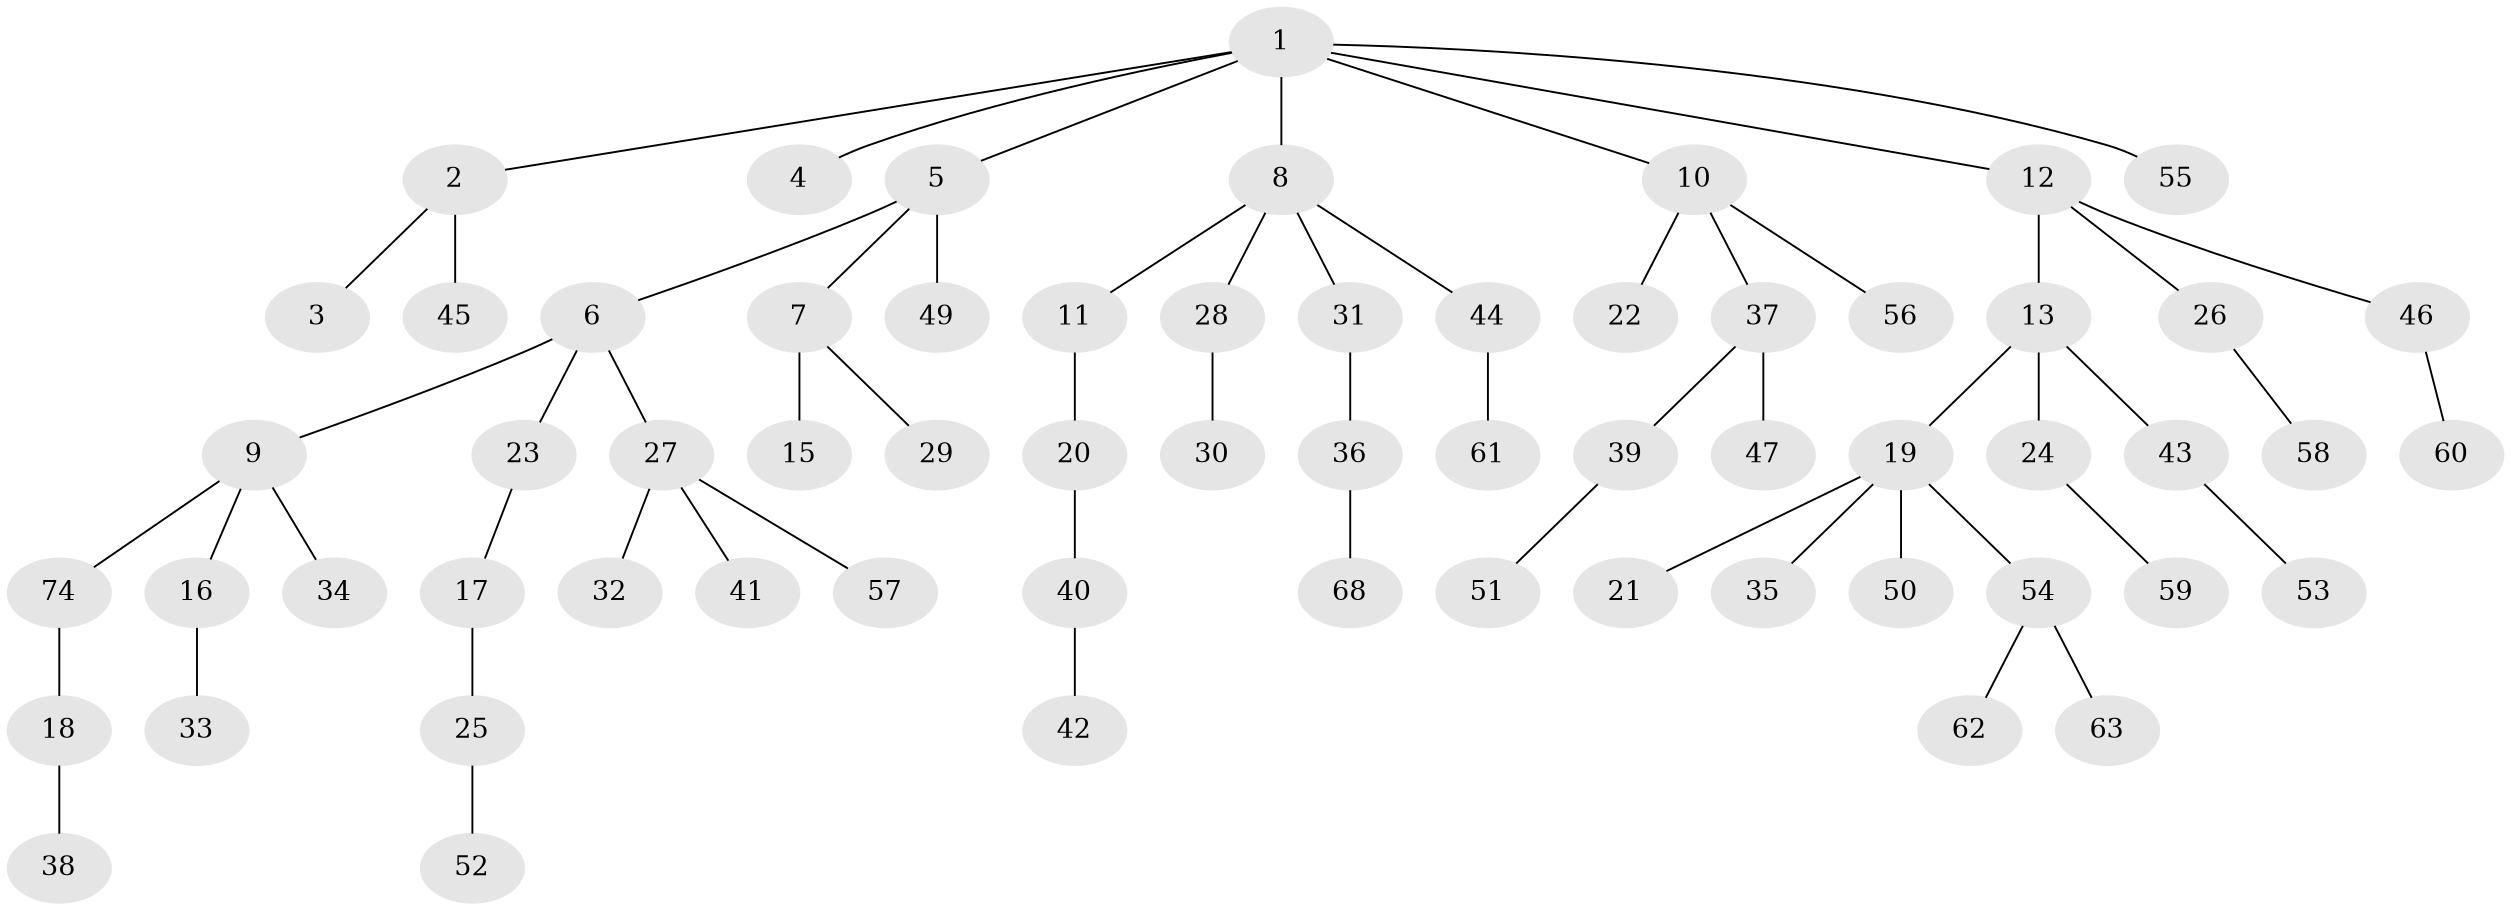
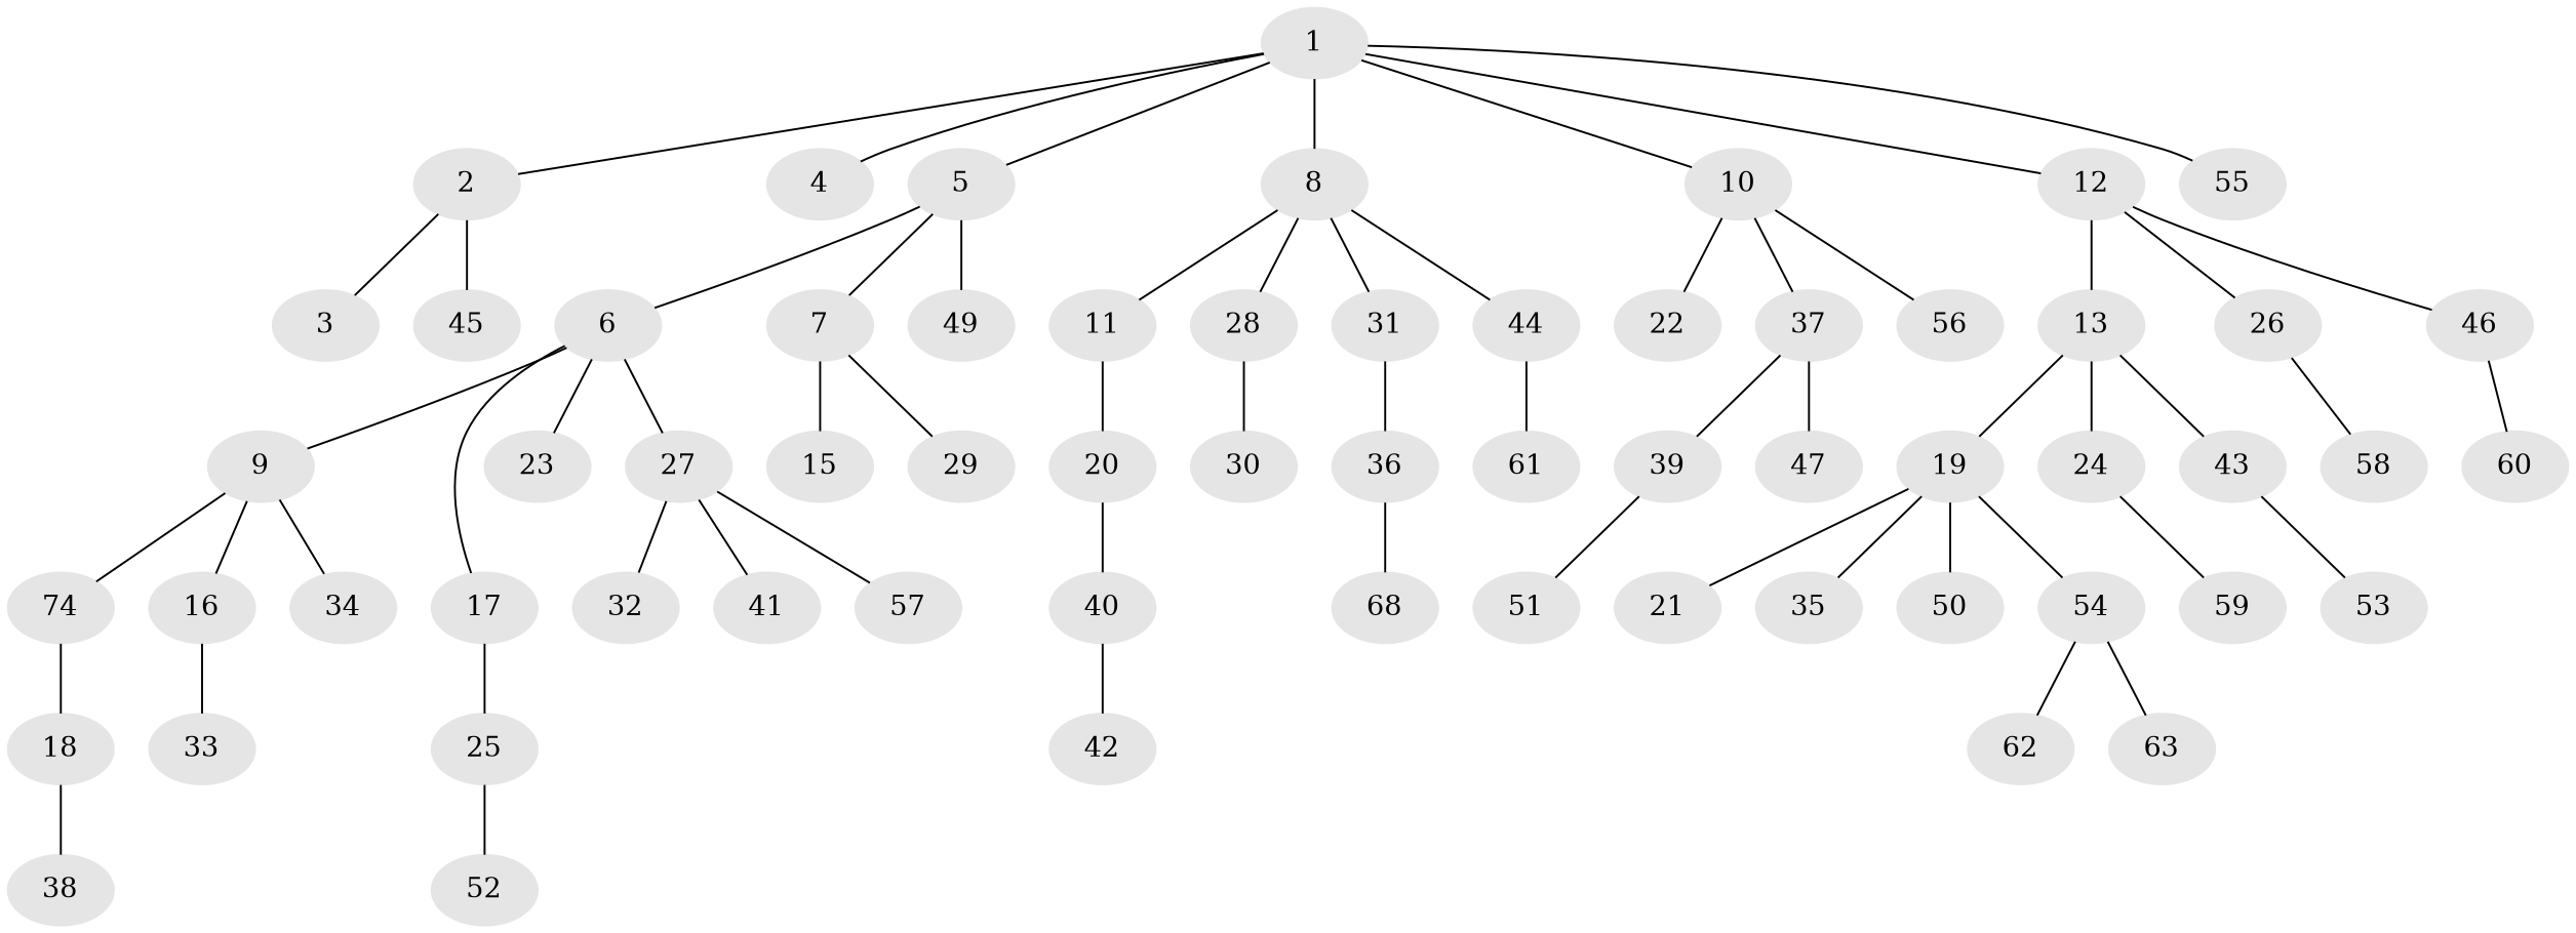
  graph {
    node [color=gray90 style=filled]
    1
    2
    4
    5
    8
    10
    12
    55
    3
    45
    6
    7
    49
    11
    28
    31
    44
    22
    37
    56
    13
    26
    46
    9
    17
    23
    27
    15
    29
    n30 [label=74]
    16
    34
    25
    32
    41
    57
    20
    30
    36
    61
    18
    33
    39
    47
    40
    19
    24
    43
    58
    60
    21
    35
    50
    54
    59
    53
    38
    52
    62
    63
    42
    n62 [label=68]
    51
    1 -- 2
    1 -- 4
    1 -- 5
    1 -- 8
    1 -- 10
    1 -- 12
    1 -- 55
    2 -- 3
    2 -- 45
    5 -- 6
    5 -- 7
    5 -- 49
    8 -- 11
    8 -- 28
    8 -- 31
    8 -- 44
    10 -- 22
    10 -- 37
    10 -- 56
    12 -- 13
    12 -- 26
    12 -- 46
    6 -- 9
-   23 -- 17
+   6 -- 17
    6 -- 23
    6 -- 27
    7 -- 15
    7 -- 29
    11 -- 20
    28 -- 30
    31 -- 36
    44 -- 61
    37 -- 39
    37 -- 47
    13 -- 19
    13 -- 24
    13 -- 43
    26 -- 58
    46 -- 60
    9 -- n30
    9 -- 16
    9 -- 34
    17 -- 25
    27 -- 32
    27 -- 41
    27 -- 57
    n30 -- 18
    16 -- 33
    25 -- 52
    20 -- 40
    36 -- n62
    18 -- 38
    39 -- 51
    40 -- 42
    19 -- 21
    19 -- 35
    19 -- 50
    19 -- 54
    24 -- 59
    43 -- 53
    54 -- 62
    54 -- 63
  }
